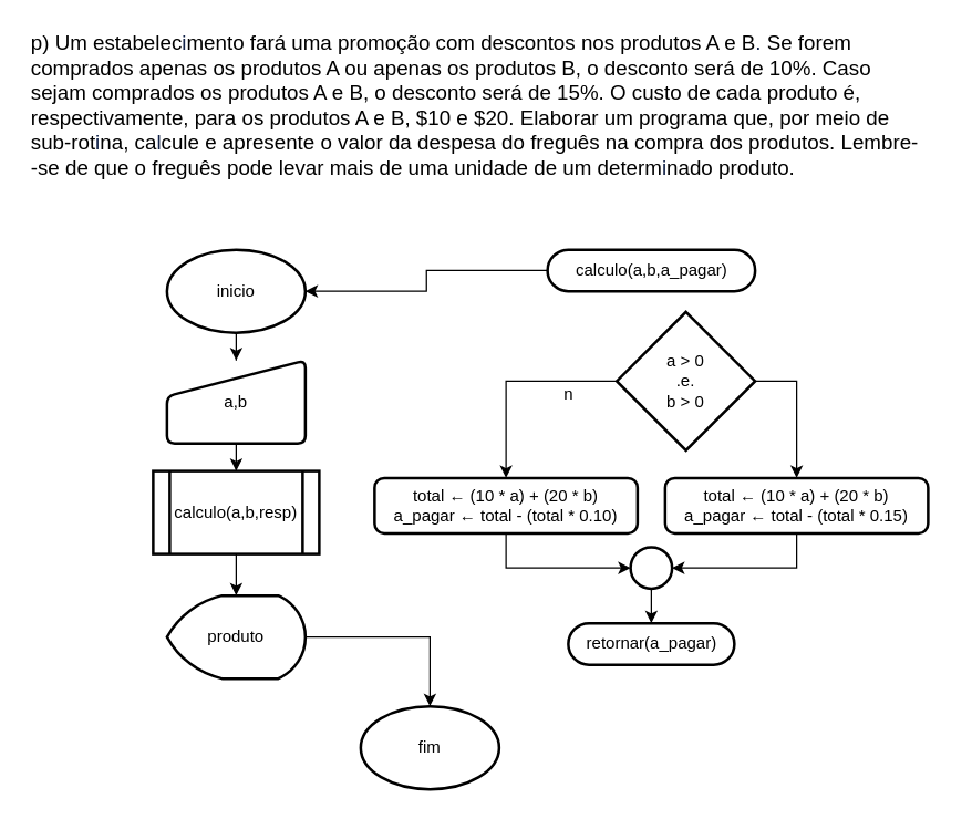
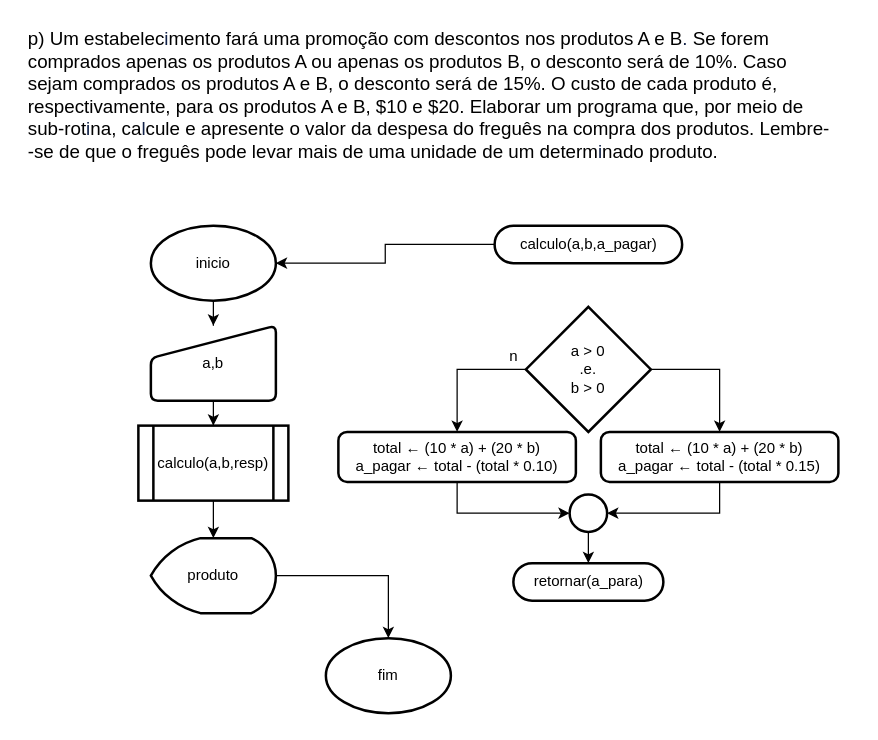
  <mxCell id="0" />
  <mxCell id="1" parent="0" />
  <mxCell id="2" value="&lt;span class=&quot;fontstyle0&quot; style=&quot;font-size: 15px;&quot;&gt;p) Um estabelec&lt;/span&gt;&lt;span style=&quot;color: rgb(17, 33, 71); font-size: 15px;&quot; class=&quot;fontstyle0&quot;&gt;i&lt;/span&gt;&lt;span class=&quot;fontstyle0&quot; style=&quot;font-size: 15px;&quot;&gt;mento fará uma promoção com descontos nos produtos A e B&lt;/span&gt;&lt;span style=&quot;color: rgb(17, 33, 71); font-size: 15px;&quot; class=&quot;fontstyle0&quot;&gt;. &lt;/span&gt;&lt;span class=&quot;fontstyle0&quot; style=&quot;font-size: 15px;&quot;&gt;Se forem&lt;br style=&quot;font-size: 15px;&quot;&gt;comprados apenas os produtos A ou apenas os produtos B, o desconto será de 10%&lt;/span&gt;&lt;span class=&quot;fontstyle2&quot; style=&quot;font-size: 15px;&quot;&gt;. &lt;/span&gt;&lt;span class=&quot;fontstyle0&quot; style=&quot;font-size: 15px;&quot;&gt;Caso&lt;br style=&quot;font-size: 15px;&quot;&gt;sejam comprados os produtos A e B, o desconto será de 15%. O custo de cada produto é,&lt;br style=&quot;font-size: 15px;&quot;&gt;respectivamente, para os produtos A e B, $10 e $20. Elaborar um programa que, por meio de&lt;br style=&quot;font-size: 15px;&quot;&gt;sub-rot&lt;/span&gt;&lt;span style=&quot;color: rgb(17, 33, 71); font-size: 15px;&quot; class=&quot;fontstyle0&quot;&gt;i&lt;/span&gt;&lt;span class=&quot;fontstyle0&quot; style=&quot;font-size: 15px;&quot;&gt;na, ca&lt;/span&gt;&lt;span style=&quot;color: rgb(17, 33, 71); font-size: 15px;&quot; class=&quot;fontstyle0&quot;&gt;l&lt;/span&gt;&lt;span class=&quot;fontstyle0&quot; style=&quot;font-size: 15px;&quot;&gt;cule e apresente o valor da despesa do freguês na compra dos produtos. Lembre-&lt;br style=&quot;font-size: 15px;&quot;&gt;-se de que o freguês pode levar mais de uma unidade de um determ&lt;/span&gt;&lt;span style=&quot;color: rgb(17, 33, 71); font-size: 15px;&quot; class=&quot;fontstyle0&quot;&gt;i&lt;/span&gt;&lt;span class=&quot;fontstyle0&quot; style=&quot;font-size: 15px;&quot;&gt;nado produto.&lt;/span&gt; " style="text;html=1;align=left;verticalAlign=middle;resizable=0;points=[];autosize=1;strokeColor=none;fillColor=none;fontSize=15;" parent="1" vertex="1"><mxGeometry width="660" height="110" as="geometry" x="20" y="20" /></mxCell>
- <mxCell id="3" value="retornar(a_pagar)" style="html=1;dashed=0;whitespace=wrap;shape=mxgraph.dfd.start;strokeWidth=2;" parent="1" vertex="1"><mxGeometry x="410" y="450" width="120" height="30" as="geometry" /></mxCell>
+ <mxCell id="3" value="retornar(a_para)" style="html=1;dashed=0;whitespace=wrap;shape=mxgraph.dfd.start;strokeWidth=2;" parent="1" vertex="1"><mxGeometry x="410" y="450" width="120" height="30" as="geometry" /></mxCell>
  <mxCell id="4" value="" style="edgeStyle=orthogonalEdgeStyle;rounded=0;orthogonalLoop=1;jettySize=auto;html=1;" parent="1" source="5" target="8" edge="1"><mxGeometry relative="1" as="geometry" /></mxCell>
  <mxCell id="5" value="calculo(a,b,a_pagar)" style="html=1;dashed=0;whitespace=wrap;shape=mxgraph.dfd.start;strokeWidth=2;" parent="1" vertex="1"><mxGeometry x="395" y="180" width="150" height="30" as="geometry" /></mxCell>
  <mxCell id="6" value="fim" style="strokeWidth=2;html=1;shape=mxgraph.flowchart.start_1;whiteSpace=wrap;" parent="1" vertex="1"><mxGeometry x="260" y="510" width="100" height="60" as="geometry" /></mxCell>
  <mxCell id="7" value="" style="edgeStyle=orthogonalEdgeStyle;rounded=0;orthogonalLoop=1;jettySize=auto;html=1;" parent="1" source="8" target="10" edge="1"><mxGeometry relative="1" as="geometry" /></mxCell>
  <mxCell id="8" value="inicio" style="strokeWidth=2;html=1;shape=mxgraph.flowchart.start_1;whiteSpace=wrap;" parent="1" vertex="1"><mxGeometry x="120" y="180" width="100" height="60" as="geometry" /></mxCell>
  <mxCell id="9" value="" style="edgeStyle=orthogonalEdgeStyle;rounded=0;orthogonalLoop=1;jettySize=auto;html=1;" parent="1" source="10" target="24" edge="1"><mxGeometry relative="1" as="geometry" /></mxCell>
  <mxCell id="10" value="a,b" style="html=1;strokeWidth=2;shape=manualInput;whiteSpace=wrap;rounded=1;size=26;arcSize=11;" parent="1" vertex="1"><mxGeometry x="120" y="260" width="100" height="60" as="geometry" /></mxCell>
  <mxCell id="11" value="" style="edgeStyle=orthogonalEdgeStyle;rounded=0;orthogonalLoop=1;jettySize=auto;html=1;" edge="1" parent="1" source="12" target="6"><mxGeometry relative="1" as="geometry" /></mxCell>
  <mxCell id="12" value="produto" style="strokeWidth=2;html=1;shape=mxgraph.flowchart.display;whiteSpace=wrap;" parent="1" vertex="1"><mxGeometry x="120" y="430" width="100" height="60" as="geometry" /></mxCell>
  <mxCell id="13" style="edgeStyle=orthogonalEdgeStyle;rounded=0;orthogonalLoop=1;jettySize=auto;html=1;exitX=0.5;exitY=1;exitDx=0;exitDy=0;entryX=1;entryY=0.5;entryDx=0;entryDy=0;entryPerimeter=0;" parent="1" source="14" target="22" edge="1"><mxGeometry relative="1" as="geometry" /></mxCell>
  <mxCell id="14" value="total ← (10 * a) + (20 * b)&lt;br&gt;a_pagar ← total - (total * 0.15)" style="rounded=1;whiteSpace=wrap;html=1;absoluteArcSize=1;arcSize=14;strokeWidth=2;" parent="1" vertex="1"><mxGeometry x="480" y="345" width="190" height="40" as="geometry" /></mxCell>
  <mxCell id="15" style="edgeStyle=orthogonalEdgeStyle;rounded=0;orthogonalLoop=1;jettySize=auto;html=1;exitX=1;exitY=0.5;exitDx=0;exitDy=0;exitPerimeter=0;" parent="1" source="17" target="14" edge="1"><mxGeometry relative="1" as="geometry" /></mxCell>
  <mxCell id="16" style="edgeStyle=orthogonalEdgeStyle;rounded=0;orthogonalLoop=1;jettySize=auto;html=1;exitX=0;exitY=0.5;exitDx=0;exitDy=0;exitPerimeter=0;" parent="1" source="17" target="19" edge="1"><mxGeometry relative="1" as="geometry" /></mxCell>
- <mxCell id="17" value="a &amp;gt; 0&lt;br&gt;.e.&lt;br&gt;b &amp;gt; 0" style="strokeWidth=2;html=1;shape=mxgraph.flowchart.decision;whiteSpace=wrap;" parent="1" vertex="1"><mxGeometry x="445" y="225" width="100" height="100" as="geometry" /></mxCell>
+ <mxCell id="17" value="a &amp;gt; 0&lt;br&gt;.e.&lt;br&gt;b &amp;gt; 0" style="strokeWidth=2;html=1;shape=mxgraph.flowchart.decision;whiteSpace=wrap;" parent="1" vertex="1"><mxGeometry x="420" y="245" width="100" height="100" as="geometry" /></mxCell>
  <mxCell id="18" style="edgeStyle=orthogonalEdgeStyle;rounded=0;orthogonalLoop=1;jettySize=auto;html=1;exitX=0.5;exitY=1;exitDx=0;exitDy=0;entryX=0;entryY=0.5;entryDx=0;entryDy=0;entryPerimeter=0;" parent="1" source="19" target="22" edge="1"><mxGeometry relative="1" as="geometry" /></mxCell>
  <mxCell id="19" value="total ← (10 * a) + (20 * b)&lt;br&gt;a_pagar ← total - (total * 0.10)" style="rounded=1;whiteSpace=wrap;html=1;absoluteArcSize=1;arcSize=14;strokeWidth=2;" parent="1" vertex="1"><mxGeometry x="270" y="345" width="190" height="40" as="geometry" /></mxCell>
  <mxCell id="20" value="n" style="text;html=1;align=center;verticalAlign=middle;resizable=0;points=[];autosize=1;strokeColor=none;fillColor=none;" parent="1" vertex="1"><mxGeometry x="400" y="275" width="20" height="20" as="geometry" /></mxCell>
  <mxCell id="21" value="" style="edgeStyle=orthogonalEdgeStyle;rounded=0;orthogonalLoop=1;jettySize=auto;html=1;" edge="1" parent="1" source="22" target="3"><mxGeometry relative="1" as="geometry" /></mxCell>
  <mxCell id="22" value="" style="verticalLabelPosition=bottom;verticalAlign=top;html=1;shape=mxgraph.flowchart.on-page_reference;strokeWidth=2;" parent="1" vertex="1"><mxGeometry x="455" y="395" width="30" height="30" as="geometry" /></mxCell>
  <mxCell id="23" value="" style="edgeStyle=orthogonalEdgeStyle;rounded=0;orthogonalLoop=1;jettySize=auto;html=1;" edge="1" parent="1" source="24" target="12"><mxGeometry relative="1" as="geometry" /></mxCell>
  <mxCell id="24" value="calculo(a,b,resp)" style="shape=process;whiteSpace=wrap;html=1;backgroundOutline=1;strokeWidth=2;rounded=1;arcSize=0;" parent="1" vertex="1"><mxGeometry x="110" y="340" width="120" height="60" as="geometry" /></mxCell>
